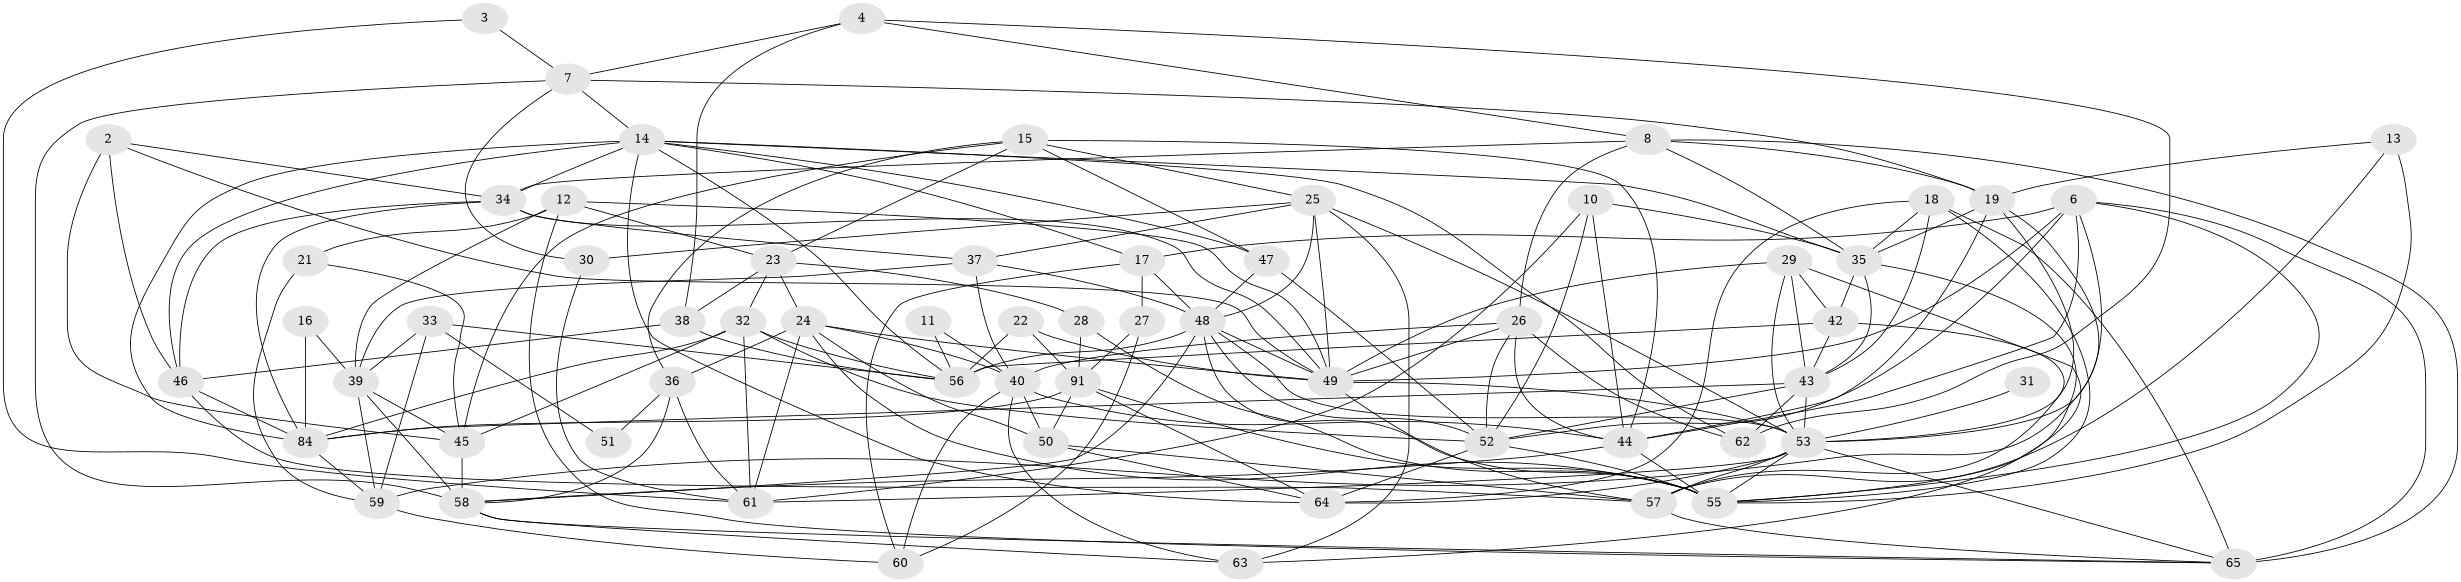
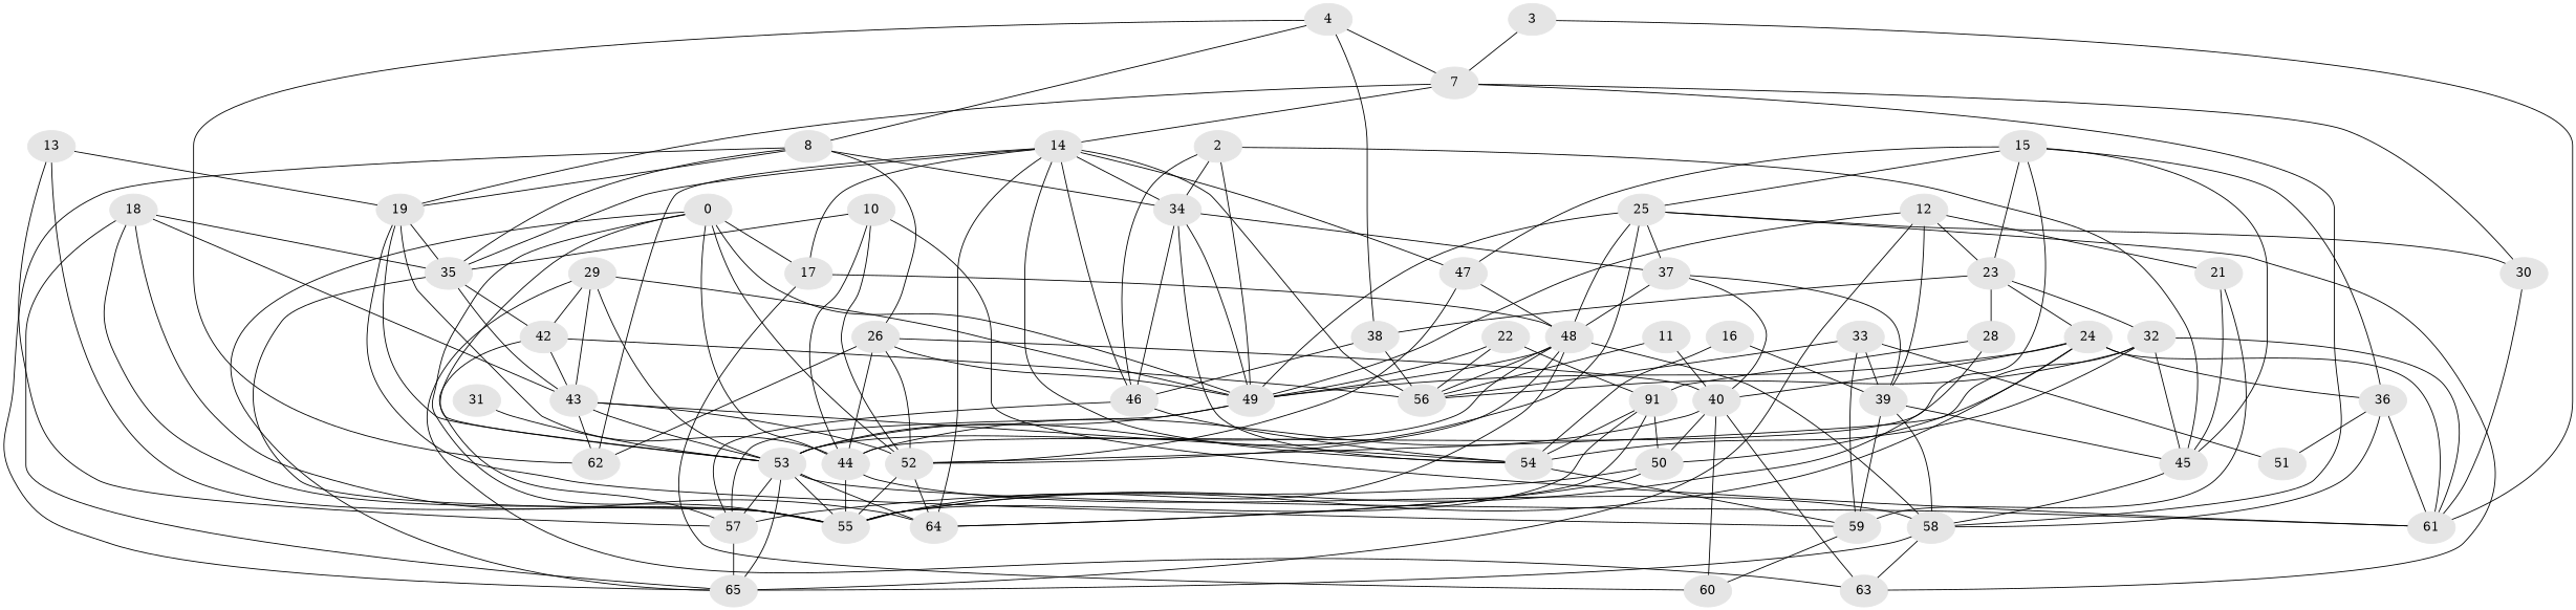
  graph {
    node [color=gray90 style=filled]
    edge [weight=1.0]
    21
    45
    59
    43
    62
    52
    53
-   54 [label=84]
+   54
    46
    57
    2
    34
    49
    37
    58
    3
    7
    61
    14
    19
    30
    4
    8
    38
    65
    26
    35
    56
    44
    55
    48
-   6
+   6 [label=0]
    17
    60
-   27
    64
    47
    63
    40
    42
    10
    11
    50
    12
    23
    39
    24
    28
    32
    13
    15
    36
    25
    51
    16
    n56 [label=91]
    18
    22
    29
    31
    33
    21 -- 45
    21 -- 59
    45 -- 58
    59 -- 60
    43 -- 62
    43 -- 52
    43 -- 53
    43 -- 54
    52 -- 55
    52 -- 64
    53 -- 57
    53 -- 61
    53 -- 65
    53 -- 55
    53 -- 64
    54 -- 59
    46 -- 54
    46 -- 57
    57 -- 65
    2 -- 45
    2 -- 46
    2 -- 34
    2 -- 49
    34 -- 54
    34 -- 46
    34 -- 49
    34 -- 37
    49 -- 53
    49 -- 57
    37 -- 48
    37 -- 40
    37 -- 39
    58 -- 65
    58 -- 63
    3 -- 7
    3 -- 61
    7 -- 58
    7 -- 14
    7 -- 19
    7 -- 30
    14 -- 62
    14 -- 54
    14 -- 46
    14 -- 34
    14 -- 35
    14 -- 56
    14 -- 17
    14 -- 64
    14 -- 47
    19 -- 59
    19 -- 53
    19 -- 35
    19 -- 44
    30 -- 61
    4 -- 62
    4 -- 7
    4 -- 8
    4 -- 38
    8 -- 34
    8 -- 19
    8 -- 65
    8 -- 26
    8 -- 35
    38 -- 46
    38 -- 56
    26 -- 62
    26 -- 52
    26 -- 49
    26 -- 44
    26 -- 40
    35 -- 43
    35 -- 55
    35 -- 42
    44 -- 58
    44 -- 55
    48 -- 52
    48 -- 53
    48 -- 49
    48 -- 58
    48 -- 56 [weight=3.0]
    48 -- 55
    6 -- 52
    6 -- 53
    6 -- 49
    6 -- 65
    6 -- 44
    6 -- 55
    6 -- 17
    17 -- 48
    17 -- 60
-   17 -- 27
-   27 -- 60
-   27 -- n56
    47 -- 52
    47 -- 48
    40 -- 44
    40 -- 60
    40 -- 63
    40 -- 50
    42 -- 43
    42 -- 57
    42 -- 56
    10 -- 52
    10 -- 61
    10 -- 35
    10 -- 44
    11 -- 56
    11 -- 40
    50 -- 57
    50 -- 64
    12 -- 21
    12 -- 49
    12 -- 65
    12 -- 23
    12 -- 39
    23 -- 38
    23 -- 24
    23 -- 28
    23 -- 32
    39 -- 45
    39 -- 59
    39 -- 58
    24 -- 49
    24 -- 61
    24 -- 55
    24 -- 40
    24 -- 50
    24 -- 36
    28 -- 55
    28 -- n56
    32 -- 45
    32 -- 52
    32 -- 54
    32 -- 61
    32 -- 56
    13 -- 57
    13 -- 19
    13 -- 55
    15 -- 45
    15 -- 44
    15 -- 47
    15 -- 23
    15 -- 36
    15 -- 25
    36 -- 58
    36 -- 61
    36 -- 51
    25 -- 53
    25 -- 49
    25 -- 37
    25 -- 30
    25 -- 48 [weight=2.0]
    25 -- 63
    16 -- 54
    16 -- 39
    n56 -- 54 [weight=2.0]
    n56 -- 55
    n56 -- 64
    n56 -- 50
    18 -- 43
    18 -- 65
    18 -- 35
    18 -- 55
    18 -- 64
    22 -- 49
    22 -- 56
    22 -- n56
    29 -- 43
    29 -- 53
    29 -- 49
    29 -- 63
    29 -- 42
    31 -- 53 [weight=2.0]
    33 -- 59
    33 -- 56
    33 -- 39
    33 -- 51
  }
